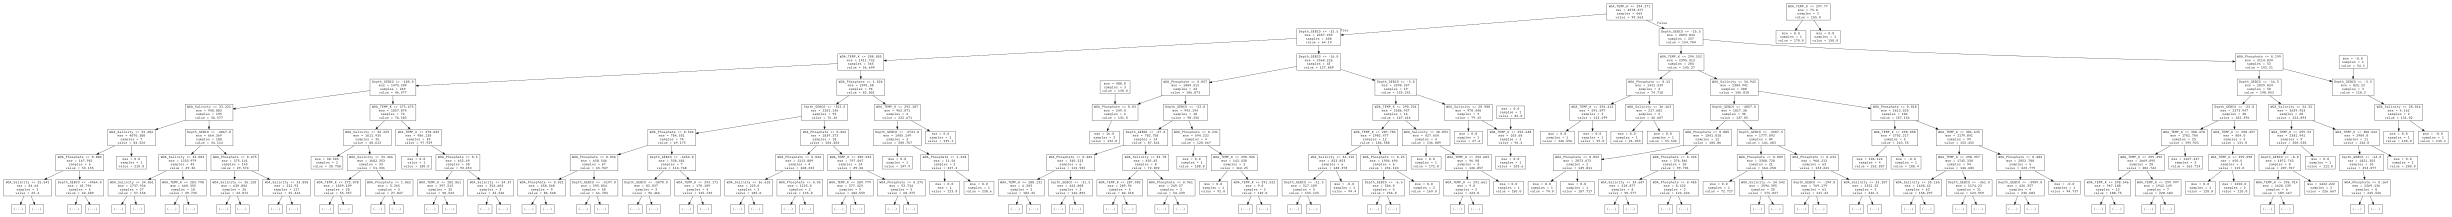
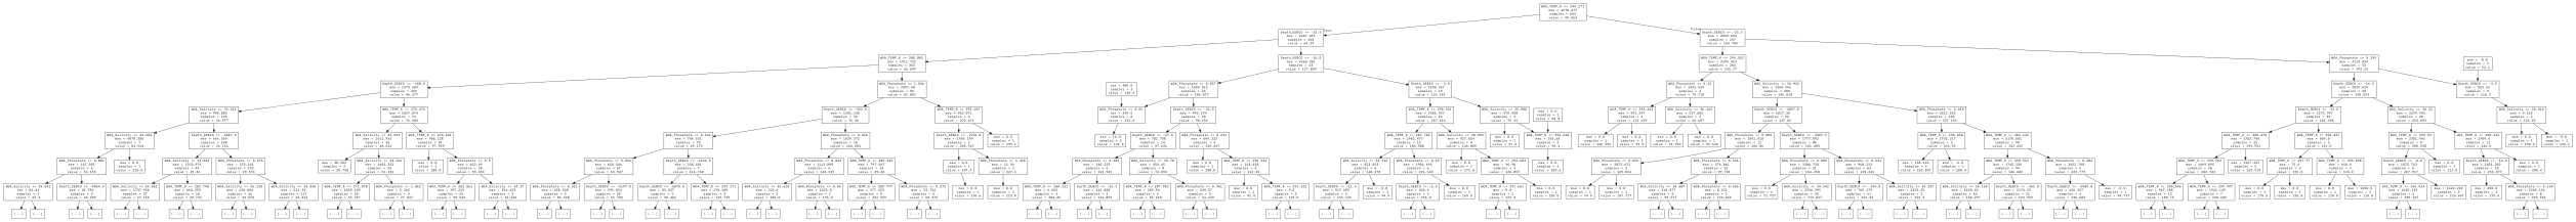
  digraph {
    fontname="IBM Plex Mono"
    node [fontname="IBM Plex Mono" shape=box]
    edge [fontname="IBM Plex Mono"]
    n1 [label="WOA_TEMP_K <= 294.271\nmse = 4578.477\nsamples = 665\nvalue = 99.563"]
    n2 [label="Depth_GEBCO <= -32.5\nmse = 2457.459\nsamples = 408\nvalue = 64.19"]
    n3 [label="Depth_GEBCO <= -25.5\nmse = 2893.834\nsamples = 257\nvalue = 154.704"]
    n4 [label="WOA_TEMP_K <= 288.805\nmse = 1911.732\nsamples = 365\nvalue = 56.699"]
    n5 [label="Depth_GEBCO <= -16.0\nmse = 2568.226\nsamples = 43\nvalue = 127.809"]
    n6 [label="WOA_TEMP_K <= 294.552\nmse = 2395.413\nsamples = 204\nvalue = 145.27"]
    n7 [label="WOA_Phosphate <= 0.199\nmse = 3114.834\nsamples = 53\nvalue = 192.21"]
    n8 [label="Depth_GEBCO <= -100.0\nmse = 1475.309\nsamples = 269\nvalue = 46.577"]
    n9 [label="WOA_Phosphate <= 1.026\nmse = 2091.58\nsamples = 96\nvalue = 82.801"]
    n10 [label="WOA_Phosphate <= 0.057\nmse = 1004.512\nsamples = 24\nvalue = 106.873"]
    n11 [label="Depth_GEBCO <= -3.0\nmse = 3290.357\nsamples = 19\nvalue = 155.241"]
    n12 [label="WOA_Salinity <= 33.221\nmse = 948.883\nsamples = 195\nvalue = 36.577"]
    n13 [label="WOA_TEMP_K <= 275.475\nmse = 1857.874\nsamples = 74\nvalue = 76.383"]
    n14 [label="Depth_GEBCO <= -352.0\nmse = 1201.146\nsamples = 92\nvalue = 76.36"]
    n15 [label="WOA_TEMP_K <= 292.187\nmse = 962.071\nsamples = 4\nvalue = 222.671"]
    n16 [label="WOA_Salinity <= 33.202\nmse = 4070.388\nsamples = 7\nvalue = 84.524"]
    n17 [label="Depth_GEBCO <= -4067.0\nmse = 664.369\nsamples = 188\nvalue = 34.114"]
    n18 [label="WOA_Salinity <= 32.229\nmse = 1611.935\nsamples = 35\nvalue = 48.613"]
    n19 [label="WOA_TEMP_K <= 278.049\nmse = 986.138\nsamples = 39\nvalue = 97.929"]
    n20 [label="WOA_Phosphate <= 0.884\nmse = 167.915\nsamples = 6\nvalue = 53.155"]
    n21 [label="mse = 0.0\nsamples = 1\nvalue = 210.0"]
    n22 [label="WOA_Salinity <= 34.083\nmse = 1333.979\nsamples = 45\nvalue = 49.36"]
    n23 [label="WOA_Phosphate <= 0.475\nmse = 375.141\nsamples = 143\nvalue = 29.574"]
    n24 [label="WOA_Salinity <= 25.541\nmse = 84.64\nsamples = 2\nvalue = 65.4"]
    n25 [label="Depth_GEBCO <= -4964.0\nmse = 43.796\nsamples = 4\nvalue = 44.409"]
    n26 [label="(...)"]
    n27 [label="(...)"]
    n28 [label="(...)"]
    n29 [label="(...)"]
    n30 [label="WOA_Salinity <= 34.061\nmse = 1737.936\nsamples = 27\nvalue = 57.156"]
    n31 [label="WOA_TEMP_K <= 283.798\nmse = 668.355\nsamples = 18\nvalue = 39.745"]
    n32 [label="WOA_Salinity <= 35.128\nmse = 630.804\nsamples = 26\nvalue = 43.072"]
    n33 [label="WOA_Salinity <= 33.858\nmse = 222.92\nsamples = 117\nvalue = 25.414"]
    n34 [label="(...)"]
    n35 [label="(...)"]
    n36 [label="(...)"]
    n37 [label="(...)"]
    n38 [label="(...)"]
    n39 [label="(...)"]
    n40 [label="(...)"]
    n41 [label="(...)"]
    n42 [label="mse = 38.503\nsamples = 2\nvalue = 20.758"]
    n43 [label="WOA_Salinity <= 33.366\nmse = 1682.353\nsamples = 33\nvalue = 51.331"]
    n44 [label="mse = 0.0\nvalue = 1\nvalue = 180.0"]
    n45 [label="WOA_Phosphate <= 0.5\nmse = 652.49\nsamples = 38\nvalue = 93.453"]
    n46 [label="WOA_TEMP_K <= 272.078\nmse = 1859.109\nsamples = 28\nvalue = 55.357"]
    n47 [label="WOA_Phosphate <= 1.862\nmse = 5.265\nsamples = 5\nvalue = 27.847"]
    n48 [label="(...)"]
    n49 [label="(...)"]
    n50 [label="(...)"]
    n51 [label="(...)"]
    n52 [label="WOA_TEMP_K <= 282.061\nmse = 397.213\nsamples = 35\nvalue = 98.543"]
    n53 [label="WOA_Salinity <= 34.37\nmse = 354.603\nsamples = 3\nvalue = 42.546"]
    n54 [label="(...)"]
    n55 [label="(...)"]
    n56 [label="(...)"]
    n57 [label="(...)"]
    n58 [label="WOA_Phosphate <= 0.546\nmse = 784.551\nsamples = 74\nvalue = 69.175"]
    n59 [label="WOA_Phosphate <= 0.066\nmse = 1839.272\nsamples = 18\nvalue = 104.404"]
    n60 [label="Depth_GEBCO <= -2721.0\nmse = 1405.149\nsamples = 3\nvalue = 200.767"]
    n61 [label="mse = 0.0\nsamples = 1\nvalue = 239.1"]
    n62 [label="WOA_Phosphate <= 0.056\nmse = 658.546\nsamples = 67\nvalue = 65.947"]
    n63 [label="Depth_GEBCO <= -4454.0\nmse = 338.481\nsamples = 7\nvalue = 114.768"]
    n64 [label="WOA_Phosphate <= 0.044\nmse = 1113.889\nsamples = 4\nvalue = 168.333"]
    n65 [label="WOA_TEMP_K <= 289.942\nmse = 797.067\nsamples = 14\nvalue = 89.06"]
    n66 [label="WOA_Phosphate <= 0.021\nmse = 458.548\nsamples = 9\nvalue = 86.548"]
    n67 [label="Depth_GEBCO <= -5197.0\nmse = 595.854\nsamples = 58\nvalue = 61.783"]
    n68 [label="Depth_GEBCO <= -5070.0\nmse = 83.037\nsamples = 3\nvalue = 96.466"]
    n69 [label="WOA_TEMP_K <= 293.171\nmse = 170.189\nsamples = 4\nvalue = 125.749"]
    n70 [label="(...)"]
    n71 [label="(...)"]
    n72 [label="(...)"]
    n73 [label="(...)"]
    n74 [label="(...)"]
    n75 [label="(...)"]
    n76 [label="(...)"]
    n77 [label="(...)"]
    n78 [label="WOA_Salinity <= 36.618\nmse = 225.0\nsamples = 2\nvalue = 185.0"]
    n79 [label="WOA_Phosphate <= 0.05\nmse = 1225.0\nsamples = 2\nvalue = 135.0"]
    n80 [label="WOA_TEMP_K <= 289.779\nmse = 577.423\nsamples = 9\nvalue = 102.559"]
    n81 [label="WOA_Phosphate <= 0.275\nmse = 53.734\nsamples = 5\nvalue = 60.375"]
    n82 [label="(...)"]
    n83 [label="(...)"]
    n84 [label="(...)"]
    n85 [label="(...)"]
    n86 [label="(...)"]
    n87 [label="(...)"]
    n88 [label="(...)"]
    n89 [label="(...)"]
    n90 [label="mse = 0.0\nsamples = 1\nvalue = 147.9"]
    n91 [label="WOA_Phosphate <= 1.418\nmse = 11.56\nsamples = 2\nvalue = 227.2"]
-   n92 [label="mse = 0.0\nmse = 1\nvalue = 223.8"]
+   n92 [label="mse = 0.0\nsamples = 1\nvalue = 223.8"]
    n93 [label="mse = 0.0\nsamples = 1\nvalue = 230.6"]
    n94 [label="WOA_Phosphate <= 0.03\nmse = 249.0\nsamples = 6\nvalue = 131.0"]
    n95 [label="Depth_GEBCO <= -23.0\nmse = 992.194\nsamples = 18\nvalue = 98.256"]
    n96 [label="WOA_TEMP_K <= 290.331\nmse = 2586.937\nsamples = 16\nvalue = 167.416"]
    n97 [label="WOA_Salinity <= 20.908\nmse = 970.448\nsamples = 3\nvalue = 79.15"]
    n98 [label="mse = 16.0\nsamples = 3\nvalue = 132.0"]
    n99 [label="Depth_GEBCO <= -27.0\nmse = 782.758\nsamples = 14\nvalue = 87.641"]
    n100 [label="WOA_Phosphate <= 0.231\nmse = 694.222\nsamples = 4\nvalue = 120.667"]
    n101 [label="mse = 480.0\nsamples = 3\nvalue = 130.0"]
    n102 [label="WOA_Phosphate <= 0.281\nmse = 340.223\nsamples = 6\nvalue = 112.925"]
    n103 [label="WOA_Salinity <= 33.78\nmse = 450.45\nsamples = 8\nvalue = 72.892"]
    n104 [label="mse = 0.0\nsamples = 1\nvalue = 188.0"]
    n105 [label="WOA_TEMP_K <= 290.926\nmse = 143.438\nsamples = 3\nvalue = 112.25"]
    n106 [label="WOA_TEMP_K <= 288.131\nmse = 6.503\nsamples = 3\nvalue = 102.45"]
    n107 [label="Depth_GEBCO <= -31.5\nmse = 443.808\nsamples = 3\nvalue = 126.892"]
    n108 [label="WOA_TEMP_K <= 287.982\nmse = 289.94\nsamples = 5\nvalue = 82.218"]
    n109 [label="WOA_Phosphate <= 0.961\nmse = 249.57\nsamples = 3\nvalue = 54.239"]
    n110 [label="(...)"]
    n111 [label="(...)"]
    n112 [label="(...)"]
    n113 [label="(...)"]
    n114 [label="(...)"]
    n115 [label="(...)"]
    n116 [label="(...)"]
    n117 [label="(...)"]
    n118 [label="mse = 0.0\nsamples = 1\nvalue = 92.0"]
    n119 [label="WOA_TEMP_K <= 291.522\nmse = 9.0\nsamples = 2\nvalue = 119.0"]
    n120 [label="(...)"]
    n121 [label="(...)"]
    n122 [label="WOA_TEMP_K <= 287.783\nmse = 2982.477\nsamples = 12\nvalue = 184.588"]
    n123 [label="WOA_Salinity <= 30.893\nmse = 427.654\nsamples = 4\nvalue = 136.889"]
    n124 [label="mse = 0.0\nsamples = 1\nvalue = 27.4"]
    n125 [label="WOA_TEMP_K <= 292.648\nmse = 103.68\nsamples = 2\nvalue = 96.4"]
    n126 [label="WOA_Salinity <= 34.116\nmse = 823.853\nsamples = 6\nvalue = 148.378"]
    n127 [label="WOA_Phosphate <= 0.25\nmse = 1904.694\nsamples = 6\nvalue = 231.143"]
    n128 [label="mse = 0.0\nsamples = 1\nvalue = 172.0"]
    n129 [label="WOA_TEMP_K <= 292.683\nmse = 96.98\nsamples = 3\nvalue = 126.857"]
    n130 [label="Depth_GEBCO <= -11.5\nmse = 517.109\nsamples = 5\nvalue = 155.125"]
    n131 [label="mse = -0.0\nsamples = 1\nvalue = 94.4"]
    n132 [label="Depth_GEBCO <= -6.5\nmse = 504.0\nsamples = 4\nvalue = 256.0"]
    n133 [label="mse = 0.0\nsamples = 2\nvalue = 169.0"]
    n134 [label="(...)"]
    n135 [label="(...)"]
    n136 [label="(...)"]
    n137 [label="(...)"]
    n138 [label="WOA_TEMP_K <= 291.661\nmse = 9.0\nsamples = 2\nvalue = 123.0"]
    n139 [label="mse = 0.0\nsamples = 1\nvalue = 150.0"]
    n140 [label="(...)"]
    n141 [label="(...)"]
    n142 [label="mse = 0.0\nsamples = 1\nvalue = 103.6"]
    n143 [label="mse = 0.0\nsamples = 1\nvalue = 82.0"]
    n144 [label="WOA_Phosphate <= 0.12\nmse = 1431.539\nsamples = 4\nvalue = 74.718"]
    n145 [label="WOA_Salinity <= 34.942\nmse = 2304.941\nsamples = 200\nvalue = 146.818"]
    n146 [label="Depth_GEBCO <= -16.5\nmse = 2829.024\nsamples = 50\nvalue = 198.053"]
    n147 [label="Depth_GEBCO <= -3.5\nmse = 825.23\nsamples = 3\nvalue = 118.2"]
    n148 [label="WOA_TEMP_K <= 294.412\nmse = 591.597\nsamples = 2\nvalue = 112.199"]
    n149 [label="WOA_Salinity <= 36.163\nmse = 217.682\nsamples = 2\nvalue = 46.607"]
    n150 [label="Depth_GEBCO <= -4857.0\nmse = 1817.38\nsamples = 96\nvalue = 137.05"]
    n151 [label="WOA_Phosphate <= 0.018\nmse = 2613.025\nsamples = 104\nvalue = 157.154"]
    n152 [label="mse = 0.0\nsamples = 1\nvalue = 146.596"]
    n153 [label="mse = 0.0\nsamples = 1\nvalue = 95.0"]
    n154 [label="mse = 0.0\nsamples = 1\nvalue = 21.053"]
    n155 [label="mse = 0.0\nsamples = 1\nvalue = 55.126"]
    n156 [label="WOA_Phosphate <= 0.085\nmse = 1041.018\nsamples = 12\nvalue = 106.86"]
    n157 [label="Depth_GEBCO <= -3507.5\nmse = 1777.892\nsamples = 84\nvalue = 141.483"]
    n158 [label="WOA_TEMP_K <= 298.858\nmse = 2702.217\nsamples = 5\nvalue = 243.55"]
    n159 [label="WOA_TEMP_K <= 301.635\nmse = 2179.841\nsamples = 99\nvalue = 152.452"]
    n160 [label="WOA_Phosphate <= 0.052\nmse = 2873.672\nsamples = 2\nvalue = 149.811"]
    n161 [label="WOA_Phosphate <= 0.336\nmse = 376.861\nsamples = 10\nvalue = 99.701"]
    n162 [label="WOA_Phosphate <= 0.009\nmse = 3308.728\nsamples = 21\nvalue = 164.258"]
    n163 [label="WOA_Phosphate <= 0.631\nmse = 968.213\nsamples = 63\nvalue = 133.241"]
    n164 [label="mse = 0.0\nsamples = 1\nvalue = 74.0"]
    n165 [label="mse = 0.0\nsamples = 1\nvalue = 187.717"]
    n166 [label="WOA_Salinity <= 34.687\nmse = 218.877\nsamples = 8\nvalue = 90.577"]
    n167 [label="WOA_Phosphate <= 0.485\nmse = 8.432\nsamples = 2\nvalue = 123.424"]
    n168 [label="(...)"]
    n169 [label="(...)"]
    n170 [label="(...)"]
    n171 [label="(...)"]
    n172 [label="mse = 0.0\nsamples = 1\nvalue = 72.727"]
    n173 [label="WOA_Salinity <= 34.542\nmse = 2596.395\nsamples = 20\nvalue = 175.027"]
    n174 [label="Depth_GEBCO <= -194.0\nmse = 769.179\nsamples = 61\nvalue = 131.43"]
    n175 [label="WOA_Salinity <= 33.207\nmse = 2352.25\nsamples = 2\nvalue = 226.5"]
    n176 [label="(...)"]
    n177 [label="(...)"]
    n178 [label="(...)"]
    n179 [label="(...)"]
    n180 [label="(...)"]
    n181 [label="(...)"]
    n182 [label="mse = 106.122\nsamples = 4\nvalue = 262.857"]
    n183 [label="mse = -0.0\nsamples = 1\nvalue = 108.4"]
    n184 [label="WOA_TEMP_K <= 298.957\nmse = 1745.338\nsamples = 94\nvalue = 146.683"]
    n185 [label="WOA_Phosphate <= 0.484\nmse = 2052.788\nsamples = 5\nvalue = 223.779"]
    n186 [label="WOA_Salinity <= 35.165\nmse = 1638.42\nsamples = 63\nvalue = 158.297"]
    n187 [label="Depth_GEBCO <= -361.0\nmse = 1174.23\nsamples = 31\nvalue = 123.959"]
    n188 [label="Depth_GEBCO <= -3909.0\nmse = 426.357\nsamples = 4\nvalue = 236.683"]
    n189 [label="mse = -0.0\nsamples = 1\nvalue = 94.737"]
    n190 [label="(...)"]
    n191 [label="(...)"]
    n192 [label="(...)"]
    n193 [label="(...)"]
    n194 [label="(...)"]
    n195 [label="(...)"]
    n196 [label="Depth_GEBCO <= -22.0\nmse = 2273.947\nsamples = 30\nvalue = 182.396"]
    n197 [label="WOA_Salinity <= 34.32\nmse = 2639.953\nsamples = 20\nvalue = 224.893"]
    n198 [label="WOA_Salinity <= 28.016\nmse = 4.162\nsamples = 2\nvalue = 131.02"]
    n199 [label="WOA_TEMP_K <= 300.478\nmse = 1782.704\nsamples = 25\nvalue = 195.921"]
    n200 [label="WOA_TEMP_K <= 298.457\nmse = 804.0\nsamples = 5\nvalue = 131.0"]
    n201 [label="WOA_TEMP_K <= 299.53\nmse = 2381.941\nsamples = 9\nvalue = 200.538"]
    n202 [label="WOA_TEMP_K <= 300.542\nmse = 1904.0\nsamples = 11\nvalue = 246.0"]
    n203 [label="WOA_TEMP_K <= 299.392\nmse = 1669.095\nsamples = 20\nvalue = 202.742"]
    n204 [label="mse = 1167.347\nsamples = 5\nvalue = 165.714"]
    n205 [label="WOA_TEMP_K <= 297.77\nmse = 75.0\nsamples = 2\nvalue = 155.0"]
    n206 [label="WOA_TEMP_K <= 299.098\nmse = 650.0\nsamples = 3\nvalue = 115.0"]
    n207 [label="WOA_TEMP_K <= 298.546\nmse = 967.188\nsamples = 13\nvalue = 188.75"]
    n208 [label="WOA_TEMP_K <= 299.997\nmse = 1942.149\nsamples = 7\nvalue = 228.182"]
    n209 [label="(...)"]
    n210 [label="(...)"]
    n211 [label="(...)"]
    n212 [label="(...)"]
    n213 [label="mse = 0.0\nsamples = 1\nvalue = 170.0"]
    n214 [label="mse = 0.0\nsamples = 1\nvalue = 150.0"]
    n215 [label="mse = 0.0\nsamples = 1\nvalue = 120.0"]
    n216 [label="mse = 1250.0\nsamples = 2\nvalue = 110.0"]
    n217 [label="Depth_GEBCO <= -8.0\nmse = 1872.743\nsamples = 8\nvalue = 207.917"]
    n218 [label="mse = 0.0\nsamples = 1\nvalue = 112.0"]
    n219 [label="Depth_GEBCO <= -14.0\nmse = 1821.302\nsamples = 10\nvalue = 253.077"]
    n220 [label="mse = 0.0\nsamples = 1\nvalue = 200.0"]
    n221 [label="WOA_TEMP_K <= 296.914\nmse = 1620.139\nsamples = 6\nvalue = 189.167"]
    n222 [label="mse = 1422.222\nsamples = 2\nvalue = 226.667"]
    n223 [label="(...)"]
    n224 [label="(...)"]
+   n225 [label="mse = 400.0\nsamples = 2\nvalue = 270.0"]
    n226 [label="WOA_Phosphate <= 0.169\nmse = 2269.136\nsamples = 8\nvalue = 245.556"]
    n227 [label="(...)"]
    n228 [label="(...)"]
    n229 [label="mse = 0.0\nsamples = 1\nvalue = 130.0"]
    n230 [label="mse = -0.0\nsamples = 1\nvalue = 135.1"]
    n231 [label="mse = -0.0\nsamples = 1\nvalue = 54.1"]
    n1 -> n2 [headlabel=True labelangle=45 labeldistance=2.5]
    n1 -> n3 [headlabel=False labelangle=-45 labeldistance=2.5]
    n2 -> n4
    n2 -> n5
    n3 -> n6
    n3 -> n7
    n4 -> n8
    n4 -> n9
    n5 -> n10
    n5 -> n11
    n6 -> n144
    n6 -> n145
    n7 -> n146
    n7 -> n147
    n8 -> n12
    n8 -> n13
    n9 -> n14
    n9 -> n15
    n10 -> n94
    n10 -> n95
    n11 -> n96
    n11 -> n97
    n12 -> n16
    n12 -> n17
    n13 -> n18
    n13 -> n19
    n14 -> n58
    n14 -> n59
    n15 -> n60
    n15 -> n61
    n16 -> n20
    n16 -> n21
    n17 -> n22
    n17 -> n23
    n18 -> n42
    n18 -> n43
    n19 -> n44
    n19 -> n45
    n20 -> n24
    n20 -> n25
    n22 -> n30
    n22 -> n31
    n23 -> n32
    n23 -> n33
    n24 -> n26
    n24 -> n27
    n25 -> n28
    n25 -> n29
    n30 -> n34
    n30 -> n35
    n31 -> n36
    n31 -> n37
    n32 -> n38
    n32 -> n39
    n33 -> n40
    n33 -> n41
    n43 -> n46
    n43 -> n47
    n45 -> n52
    n45 -> n53
    n46 -> n48
    n46 -> n49
    n47 -> n50
    n47 -> n51
    n52 -> n54
    n52 -> n55
    n53 -> n56
    n53 -> n57
    n58 -> n62
    n58 -> n63
    n59 -> n64
    n59 -> n65
    n60 -> n90
    n60 -> n91
    n62 -> n66
    n62 -> n67
    n63 -> n68
    n63 -> n69
    n64 -> n78
    n64 -> n79
    n65 -> n80
    n65 -> n81
    n66 -> n70
    n66 -> n71
    n67 -> n72
    n67 -> n73
    n68 -> n74
    n68 -> n75
    n69 -> n76
    n69 -> n77
    n78 -> n82
    n78 -> n83
    n79 -> n84
    n79 -> n85
    n80 -> n86
    n80 -> n87
    n81 -> n88
    n81 -> n89
    n91 -> n92
-   n91 -> n93
+   n90 -> n93
    n94 -> n98
    n95 -> n99
    n95 -> n100
    n96 -> n122
    n96 -> n123
    n97 -> n124
    n97 -> n125
    n99 -> n102
    n99 -> n103
    n100 -> n104
    n100 -> n105
    n101 -> n94
    n102 -> n106
    n102 -> n107
    n103 -> n108
    n103 -> n109
    n105 -> n118
    n105 -> n119
    n106 -> n110
    n106 -> n111
    n107 -> n112
    n107 -> n113
    n108 -> n114
    n108 -> n115
    n109 -> n116
    n109 -> n117
    n119 -> n120
    n119 -> n121
    n122 -> n126
    n122 -> n127
    n123 -> n128
    n123 -> n129
    n125 -> n142
    n126 -> n130
    n126 -> n131
    n127 -> n132
    n127 -> n133
    n129 -> n138
    n129 -> n139
    n130 -> n134
    n130 -> n135
    n132 -> n136
    n132 -> n137
    n138 -> n140
    n138 -> n141
    n143 -> n125
    n144 -> n148
    n144 -> n149
    n145 -> n150
    n145 -> n151
    n146 -> n196
    n146 -> n197
    n147 -> n198
    n148 -> n152
    n148 -> n153
    n149 -> n154
    n149 -> n155
    n150 -> n156
    n150 -> n157
    n151 -> n158
    n151 -> n159
    n156 -> n160
    n156 -> n161
    n157 -> n162
    n157 -> n163
    n158 -> n182
    n158 -> n183
    n159 -> n184
    n159 -> n185
    n160 -> n164
    n160 -> n165
    n161 -> n166
    n161 -> n167
    n162 -> n172
    n162 -> n173
    n163 -> n174
    n163 -> n175
    n166 -> n168
    n166 -> n169
    n167 -> n170
    n167 -> n171
    n173 -> n176
    n173 -> n177
    n174 -> n178
    n174 -> n179
    n175 -> n180
    n175 -> n181
    n184 -> n186
    n184 -> n187
    n185 -> n188
    n185 -> n189
    n186 -> n190
    n186 -> n191
    n187 -> n192
    n187 -> n193
    n188 -> n194
    n188 -> n195
    n196 -> n199
    n196 -> n200
    n197 -> n201
    n197 -> n202
    n198 -> n229
    n198 -> n230
    n199 -> n203
    n199 -> n204
+   n200 -> n205
    n200 -> n206
    n201 -> n217
    n201 -> n218
    n202 -> n219
    n202 -> n220
    n203 -> n207
    n203 -> n208
    n205 -> n213
    n205 -> n214
    n206 -> n215
    n206 -> n216
    n207 -> n209
    n207 -> n210
    n208 -> n211
    n208 -> n212
    n217 -> n221
    n217 -> n222
+   n219 -> n225
    n219 -> n226
    n221 -> n223
    n221 -> n224
    n226 -> n227
    n226 -> n228
    n231 -> n147
  }
